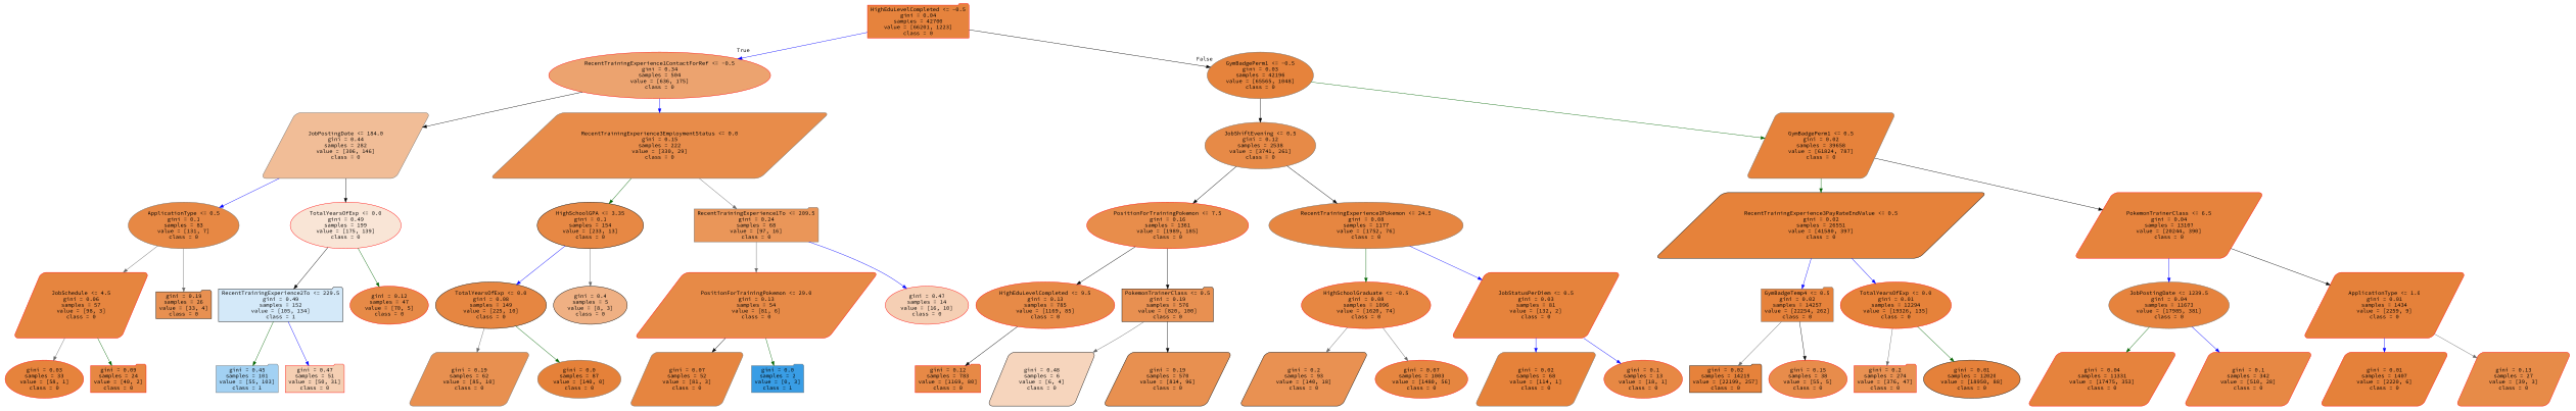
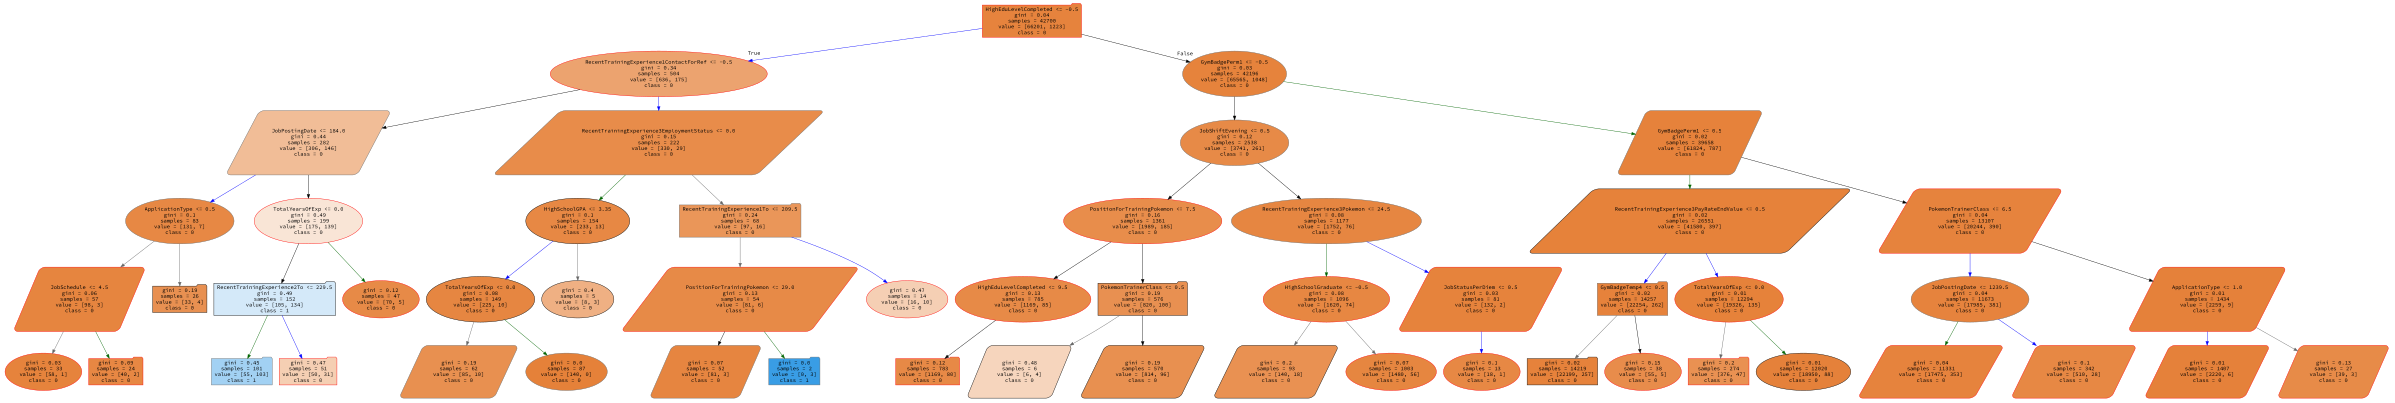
  digraph {
    fontname="Source Code Pro"
    node [color=red fillcolor="#e58139fa" fontname="Source Code Pro" shape=ellipse style="filled, rounded"]
    edge [color=black fontname="Source Code Pro"]
    n1 [label="HighEduLevelCompleted <= -0.5\ngini = 0.04\nsamples = 42700\nvalue = [66201, 1223]\nclass = 0" shape=folder]
    n2 [fillcolor="#e58139b9" label="RecentTrainingExperience1ContactForRef <= -0.5\ngini = 0.34\nsamples = 504\nvalue = [636, 175]\nclass = 0"]
    n3 [color=gray40 fillcolor="#e58139fb" label="GymBadgePerm1 <= -0.5\ngini = 0.03\nsamples = 42196\nvalue = [65565, 1048]\nclass = 0"]
    n4 [color=gray40 fillcolor="#e5813985" label="JobPostingDate <= 184.0\ngini = 0.44\nsamples = 282\nvalue = [306, 146]\nclass = 0" shape=parallelogram]
    n5 [color=gray40 fillcolor="#e58139e9" label="RecentTrainingExperience3EmploymentStatus <= 0.0\ngini = 0.15\nsamples = 222\nvalue = [330, 29]\nclass = 0" shape=parallelogram]
    n6 [color=gray40 fillcolor="#e58139ed" label="JobShiftEvening <= 0.5\ngini = 0.12\nsamples = 2538\nvalue = [3741, 261]\nclass = 0"]
    n7 [color=gray40 fillcolor="#e58139fc" label="GymBadgePerm1 <= 0.5\ngini = 0.02\nsamples = 39658\nvalue = [61824, 787]\nclass = 0" shape=parallelogram]
    n8 [color=gray40 fillcolor="#e58139f1" label="ApplicationType <= 0.5\ngini = 0.1\nsamples = 83\nvalue = [131, 7]\nclass = 0"]
    n9 [fillcolor="#e5813934" label="TotalYearsOfExp <= 0.0\ngini = 0.49\nsamples = 199\nvalue = [175, 139]\nclass = 0"]
    n10 [color=black fillcolor="#e58139f1" label="HighSchoolGPA <= 3.35\ngini = 0.1\nsamples = 154\nvalue = [233, 13]\nclass = 0"]
    n11 [color=gray40 fillcolor="#e58139d5" label="RecentTrainingExperience1To <= 209.5\ngini = 0.24\nsamples = 68\nvalue = [97, 16]\nclass = 0" shape=folder]
    n12 [fillcolor="#e58139f7" label="JobSchedule <= 4.5\ngini = 0.06\nsamples = 57\nvalue = [98, 3]\nclass = 0" shape=parallelogram]
    n13 [color=black fillcolor="#e58139e0" label="gini = 0.19\nsamples = 26\nvalue = [33, 4]\nclass = 0" shape=folder]
    n14 [color=black fillcolor="#399de537" label="RecentTrainingExperience2To <= 229.5\ngini = 0.49\nsamples = 152\nvalue = [105, 134]\nclass = 1" shape=folder]
    n15 [fillcolor="#e58139ed" label="gini = 0.12\nsamples = 47\nvalue = [70, 5]\nclass = 0"]
    n16 [fillcolor="#e58139fb" label="gini = 0.03\nsamples = 33\nvalue = [58, 1]\nclass = 0"]
    n17 [fillcolor="#e58139f2" label="gini = 0.09\nsamples = 24\nvalue = [40, 2]\nclass = 0" shape=folder]
    n18 [color=gray40 fillcolor="#399de577" label="gini = 0.45\nsamples = 101\nvalue = [55, 103]\nclass = 1" shape=folder]
    n19 [fillcolor="#e5813961" label="gini = 0.47\nsamples = 51\nvalue = [50, 31]\nclass = 0" shape=folder]
    n20 [color=black fillcolor="#e58139f4" label="TotalYearsOfExp <= 0.0\ngini = 0.08\nsamples = 149\nvalue = [225, 10]\nclass = 0"]
    n21 [color=black fillcolor="#e581399f" label="gini = 0.4\nsamples = 5\nvalue = [8, 3]\nclass = 0"]
    n22 [fillcolor="#e58139ec" label="PositionForTrainingPokemon <= 29.0\ngini = 0.13\nsamples = 54\nvalue = [81, 6]\nclass = 0" shape=parallelogram]
    n23 [fillcolor="#e5813960" label="gini = 0.47\nsamples = 14\nvalue = [16, 10]\nclass = 0"]
    n24 [color=gray40 fillcolor="#e58139e1" label="gini = 0.19\nsamples = 62\nvalue = [85, 10]\nclass = 0" shape=parallelogram]
    n25 [color=gray40 fillcolor="#e58139ff" label="gini = 0.0\nsamples = 87\nvalue = [140, 0]\nclass = 0"]
    n26 [color=gray40 fillcolor="#e58139f6" label="gini = 0.07\nsamples = 52\nvalue = [81, 3]\nclass = 0" shape=parallelogram]
    n27 [color=gray40 fillcolor="#399de5ff" label="gini = 0.0\nsamples = 2\nvalue = [0, 3]\nclass = 1" shape=folder]
    n28 [fillcolor="#e58139e7" label="PositionForTrainingPokemon <= 7.5\ngini = 0.16\nsamples = 1361\nvalue = [1989, 185]\nclass = 0"]
    n29 [color=gray40 fillcolor="#e58139f4" label="RecentTrainingExperience3Pokemon <= 24.5\ngini = 0.08\nsamples = 1177\nvalue = [1752, 76]\nclass = 0"]
    n30 [color=black fillcolor="#e58139fd" label="RecentTrainingExperience3PayRateEndValue <= 0.5\ngini = 0.02\nsamples = 26551\nvalue = [41580, 397]\nclass = 0" shape=parallelogram]
    n31 [label="PokemonTrainerClass <= 6.5\ngini = 0.04\nsamples = 13107\nvalue = [20244, 390]\nclass = 0" shape=parallelogram]
    n32 [fillcolor="#e58139ec" label="HighEduLevelCompleted <= 9.5\ngini = 0.13\nsamples = 785\nvalue = [1169, 85]\nclass = 0"]
    n33 [color=black fillcolor="#e58139e0" label="PokemonTrainerClass <= 0.5\ngini = 0.19\nsamples = 576\nvalue = [820, 100]\nclass = 0" shape=folder]
    n34 [fillcolor="#e58139f3" label="HighSchoolGraduate <= -0.5\ngini = 0.08\nsamples = 1096\nvalue = [1620, 74]\nclass = 0"]
    n35 [fillcolor="#e58139fb" label="JobStatusPerDiem <= 0.5\ngini = 0.03\nsamples = 81\nvalue = [132, 2]\nclass = 0" shape=parallelogram]
    n36 [fillcolor="#e58139ee" label="gini = 0.12\nsamples = 783\nvalue = [1169, 80]\nclass = 0" shape=folder]
    n37 [color=black fillcolor="#e5813955" label="gini = 0.48\nsamples = 6\nvalue = [6, 4]\nclass = 0" shape=parallelogram]
    n38 [color=black fillcolor="#e58139e1" label="gini = 0.19\nsamples = 570\nvalue = [814, 96]\nclass = 0" shape=parallelogram]
    n39 [color=black fillcolor="#e58139de" label="gini = 0.2\nsamples = 93\nvalue = [140, 18]\nclass = 0" shape=parallelogram]
    n40 [fillcolor="#e58139f5" label="gini = 0.07\nsamples = 1003\nvalue = [1480, 56]\nclass = 0"]
-   n41 [color=gray40 fillcolor="#e58139fd" label="gini = 0.02\nsamples = 68\nvalue = [114, 1]\nclass = 0" shape=parallelogram]
    n42 [fillcolor="#e58139f1" label="gini = 0.1\nsamples = 13\nvalue = [18, 1]\nclass = 0"]
    n43 [color=gray40 fillcolor="#e58139fc" label="GymBadgeTemp4 <= 0.5\ngini = 0.02\nsamples = 14257\nvalue = [22254, 262]\nclass = 0" shape=folder]
    n44 [fillcolor="#e58139fd" label="TotalYearsOfExp <= 0.0\ngini = 0.01\nsamples = 12294\nvalue = [19326, 135]\nclass = 0"]
    n45 [color=gray40 label="JobPostingDate <= 1239.5\ngini = 0.04\nsamples = 11673\nvalue = [17985, 381]\nclass = 0"]
    n46 [fillcolor="#e58139fe" label="ApplicationType <= 1.0\ngini = 0.01\nsamples = 1434\nvalue = [2259, 9]\nclass = 0" shape=parallelogram]
    n47 [color=black fillcolor="#e58139fc" label="gini = 0.02\nsamples = 14219\nvalue = [22199, 257]\nclass = 0" shape=folder]
    n48 [fillcolor="#e58139e8" label="gini = 0.15\nsamples = 38\nvalue = [55, 5]\nclass = 0"]
    n49 [fillcolor="#e58139df" label="gini = 0.2\nsamples = 274\nvalue = [376, 47]\nclass = 0" shape=folder]
    n50 [color=black fillcolor="#e58139fe" label="gini = 0.01\nsamples = 12020\nvalue = [18950, 88]\nclass = 0"]
    n51 [label="gini = 0.04\nsamples = 11331\nvalue = [17475, 353]\nclass = 0" shape=parallelogram]
    n52 [fillcolor="#e58139f1" label="gini = 0.1\nsamples = 342\nvalue = [510, 28]\nclass = 0" shape=parallelogram]
    n53 [fillcolor="#e58139fe" label="gini = 0.01\nsamples = 1407\nvalue = [2220, 6]\nclass = 0" shape=parallelogram]
    n54 [fillcolor="#e58139eb" label="gini = 0.13\nsamples = 27\nvalue = [39, 3]\nclass = 0" shape=parallelogram]
    n1 -> n2 [color=blue headlabel=True labelangle=45 labeldistance=2.5]
    n1 -> n3 [headlabel=False labelangle=-45 labeldistance=2.5]
    n2 -> n4
    n2 -> n5 [color=blue]
    n3 -> n6
    n3 -> n7 [color=darkgreen]
    n4 -> n8 [color=blue]
    n4 -> n9
    n5 -> n10 [color=darkgreen]
    n5 -> n11 [color=gray40]
    n6 -> n28
    n6 -> n29
    n7 -> n30 [color=darkgreen]
    n7 -> n31
    n8 -> n12 [color=gray40]
    n8 -> n13 [color=gray40]
    n9 -> n14
    n9 -> n15 [color=darkgreen]
    n10 -> n20 [color=blue]
    n10 -> n21 [color=gray40]
    n11 -> n22 [color=gray40]
    n11 -> n23 [color=blue]
    n12 -> n16 [color=gray40]
    n12 -> n17 [color=darkgreen]
    n14 -> n18 [color=darkgreen]
    n14 -> n19 [color=blue]
    n20 -> n24 [color=gray40]
    n20 -> n25 [color=darkgreen]
    n22 -> n26
    n22 -> n27 [color=darkgreen]
    n28 -> n32
    n28 -> n33
    n29 -> n34 [color=darkgreen]
    n29 -> n35 [color=blue]
    n30 -> n43 [color=blue]
    n30 -> n44 [color=blue]
    n31 -> n45 [color=blue]
    n31 -> n46
    n32 -> n36
    n33 -> n37 [color=gray40]
    n33 -> n38
    n34 -> n39 [color=gray40]
    n34 -> n40 [color=gray40]
-   n35 -> n41 [color=blue]
    n35 -> n42 [color=blue]
    n43 -> n47 [color=gray40]
    n43 -> n48
    n44 -> n49 [color=gray40]
    n44 -> n50 [color=darkgreen]
    n45 -> n51 [color=darkgreen]
    n45 -> n52 [color=blue]
    n46 -> n53 [color=blue]
    n46 -> n54 [color=gray40]
  }
